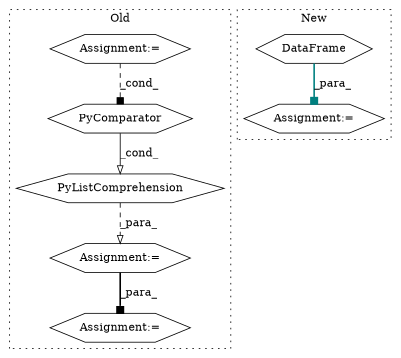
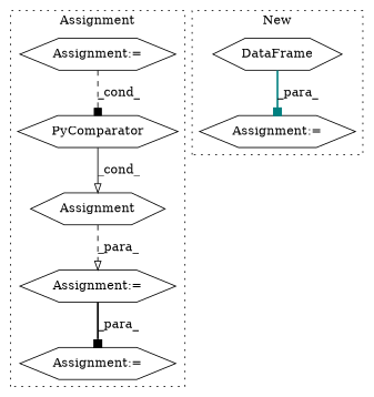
  digraph {
    node [a=7 l=28 s=644 shape=hexagon]
    edge [arrowhead=box color=black style=dashed]
    n1 [a=113 label=PyComparator]
    n2 [label="Assignment:="]
    n3 [l=1 label="Assignment:=" s=685]
-   n4 [a=109 l=103 label=PyListComprehension s=577]
+   n4 [a=109 l=103 label=Assignment s=577]
    n5 [l="53,2" label="Assignment:=" s="1092,1158"]
    n6 [a=32 l="10,1" label=DataFrame s="809,852"]
    n7 [l=1 label="Assignment:=" s=1599]
    subgraph cluster_1 {
-     label=Old
+     label=Assignment
      style=dotted
      n1
      n2
      n3
      n4
      n5
    }
    subgraph cluster_2 {
      label=New
      style=dotted
      n6
      n7
    }
    n1 -> n4 [arrowhead=onormal label=_cond_ style=solid]
    n2 -> n1 [label=_cond_]
    n3 -> n5 [label=_para_ style=bold]
    n4 -> n3 [arrowhead=onormal label=_para_]
    n6 -> n7 [color=teal label=_para_ style=bold]
  }
